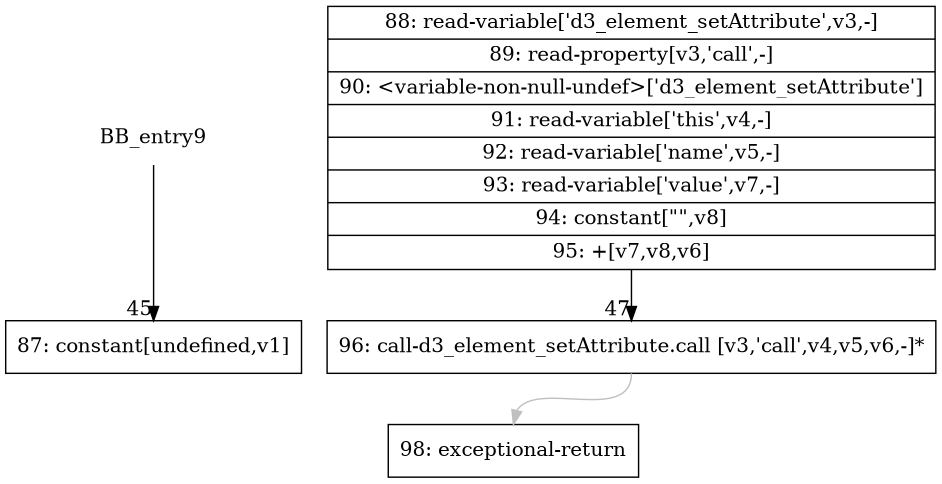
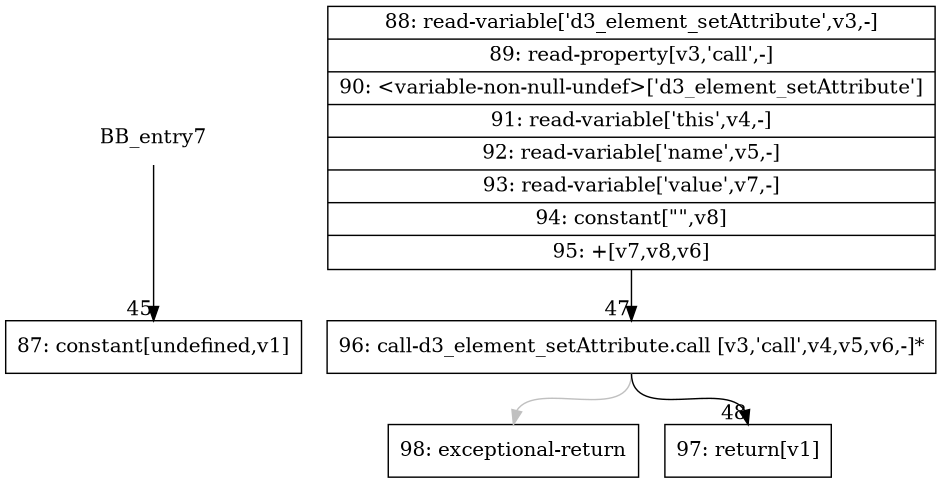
  digraph {
    rankdir=TD
    node [shape=record]
    edge [headport=n tailport=s]
-   BB_entry7 [shape=none label=BB_entry9]
+   BB_entry7 [shape=none]
    n2 [label="{87: constant[undefined,v1]}"]
    n3 [label="{88: read-variable['d3_element_setAttribute',v3,-]|89: read-property[v3,'call',-]|90: \<variable-non-null-undef\>['d3_element_setAttribute']|91: read-variable['this',v4,-]|92: read-variable['name',v5,-]|93: read-variable['value',v7,-]|94: constant[\"\",v8]|95: +[v7,v8,v6]}"]
    n4 [label="{96: call-d3_element_setAttribute.call [v3,'call',v4,v5,v6,-]*}"]
    n5 [label="{98: exceptional-return}"]
+   n6 [label="{97: return[v1]}"]
    BB_entry7 -> n2 [headlabel="    45"]
    n3 -> n4 [headlabel="      47"]
    n4 -> n5 [color=gray]
+   n4 -> n6 [headlabel="      48"]
  }
